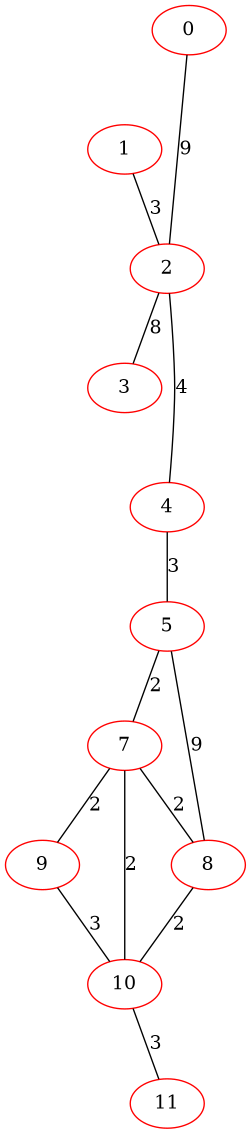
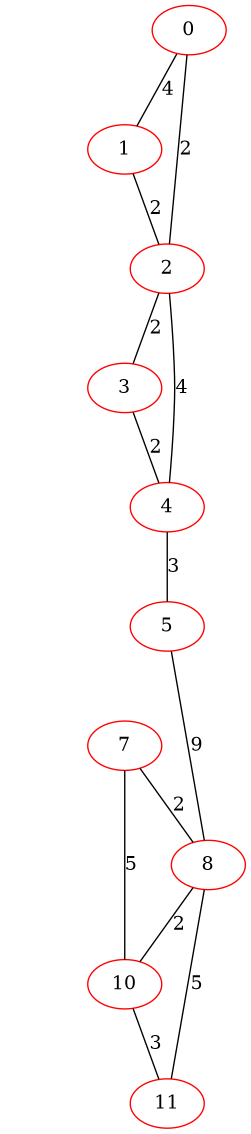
  graph {
    node [color=red weight=1]
    0
    1
    2
    3
    4
    5
    7
    8
-   9
    10
    11
-   0 -- 2 [label=9]
-   1 -- 2 [label=3]
-   2 -- 3 [label=8]
+   0 -- 1 [label=4]
+   0 -- 2 [label=2]
+   1 -- 2 [label=2]
+   2 -- 3 [label=2]
    2 -- 4 [label=4]
+   3 -- 4 [label=2]
    4 -- 5 [label=3]
-   5 -- 7 [label=2]
    5 -- 8 [label=9]
    7 -- 8 [label=2]
-   7 -- 9 [label=2]
-   7 -- 10 [label=2]
+   7 -- 10 [label=5]
    8 -- 10 [label=2]
-   9 -- 10 [label=3]
+   8 -- 11 [label=5]
    10 -- 11 [label=3]
  }
